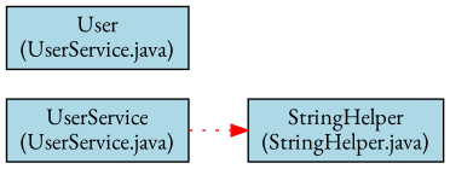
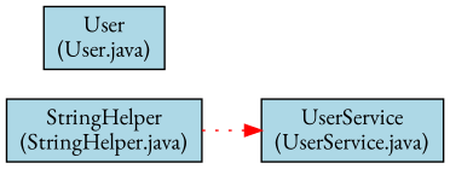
  digraph {
    rankdir=LR
    fontname="EB Garamond"
    node [fillcolor=lightblue shape=box style=filled fontname="EB Garamond"]
    n1 [label="UserService\n(UserService.java)"]
    n2 [label="StringHelper\n(StringHelper.java)"]
-   n3 [label="User\n(UserService.java)"]
-   n1 -> n2 [color=red style=dotted fontname="EB Garamond"]
+   n3 [label="User\n(User.java)"]
+   n2 -> n1 [color=red style=dotted fontname="EB Garamond"]
  }
